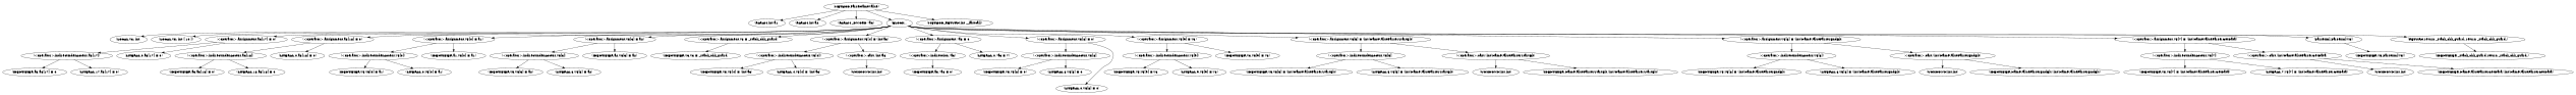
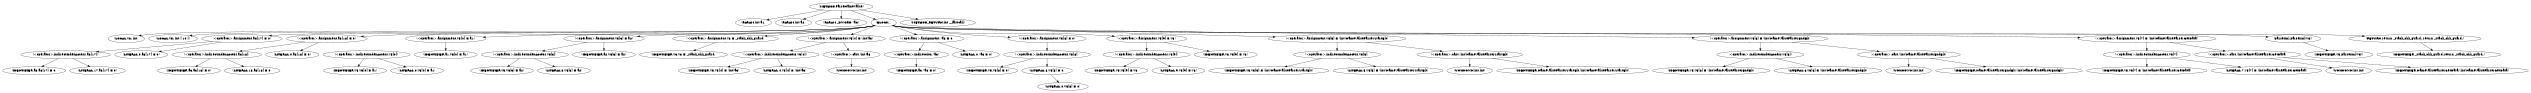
  digraph {
    n1 [label="(METHOD,ParseNameValue)"]
    n2 [label="(PARAM,int a1)"]
    n3 [label="(PARAM,int a2)"]
    n4 [label="(PARAM,_DWORD *a3)"]
    n5 [label="(BLOCK,,)"]
    n6 [label="(METHOD_RETURN,int __fastcall)"]
    n7 [label="(LOCAL,v3: int)"]
    n8 [label="(LOCAL,v5: int [ 10 ])"]
    n9 [label="(<operator>.assignment,a3[17] = 0)"]
    n10 [label="(<operator>.assignment,a3[18] = 0)"]
    n11 [label="(<operator>.assignment,v5[0] = a1)"]
    n12 [label="(<operator>.assignment,v5[3] = a2)"]
    n13 [label="(<operator>.assignment,v3 = _stack_chk_guard)"]
    n14 [label="(<operator>.assignment,v5[4] = (int)a3)"]
    n15 [label="(<operator>.assignment,*a3 = 0)"]
    n16 [label="(<operator>.assignment,v5[8] = 0)"]
    n17 [label="(<operator>.assignment,v5[9] = v3)"]
    n18 [label="(<operator>.assignment,v5[5] = (int)NameValueParserStartElt)"]
    n19 [label="(<operator>.assignment,v5[6] = (int)NameValueParserEndElt)"]
    n20 [label="(<operator>.assignment,v5[7] = (int)NameValueParserGetData)"]
    n21 [label="(parsexml,parsexml(v5))"]
    n22 [label="(RETURN,return _stack_chk_guard;,return _stack_chk_guard;)"]
    n23 [label="(<operator>.indirectIndexAccess,a3[17])"]
    n24 [label="(LITERAL,0,a3[17] = 0)"]
    n25 [label="(<operator>.indirectIndexAccess,a3[18])"]
    n26 [label="(LITERAL,0,a3[18] = 0)"]
    n27 [label="(<operator>.indirectIndexAccess,v5[0])"]
    n28 [label="(IDENTIFIER,a1,v5[0] = a1)"]
    n29 [label="(<operator>.indirectIndexAccess,v5[3])"]
    n30 [label="(IDENTIFIER,a2,v5[3] = a2)"]
    n31 [label="(IDENTIFIER,v3,v3 = _stack_chk_guard)"]
    n32 [label="(<operator>.indirectIndexAccess,v5[4])"]
    n33 [label="(<operator>.cast,(int)a3)"]
    n34 [label="(<operator>.indirection,*a3)"]
-   n35 [label="(LITERAL,0,*a3 = 7)"]
+   n35 [label="(LITERAL,0,*a3 = 0)"]
    n36 [label="(<operator>.indirectIndexAccess,v5[8])"]
    n37 [label="(LITERAL,0,v5[8] = 0)"]
    n38 [label="(<operator>.indirectIndexAccess,v5[9])"]
    n39 [label="(IDENTIFIER,v3,v5[9] = v3)"]
    n40 [label="(<operator>.indirectIndexAccess,v5[5])"]
    n41 [label="(<operator>.cast,(int)NameValueParserStartElt)"]
    n42 [label="(<operator>.indirectIndexAccess,v5[6])"]
    n43 [label="(<operator>.cast,(int)NameValueParserEndElt)"]
    n44 [label="(<operator>.indirectIndexAccess,v5[7])"]
    n45 [label="(<operator>.cast,(int)NameValueParserGetData)"]
    n46 [label="(IDENTIFIER,v5,parsexml(v5))"]
    n47 [label="(IDENTIFIER,_stack_chk_guard,return _stack_chk_guard;)"]
    n48 [label="(IDENTIFIER,a3,a3[17] = 0)"]
    n49 [label="(LITERAL,17,a3[17] = 0)"]
    n50 [label="(IDENTIFIER,a3,a3[18] = 0)"]
    n51 [label="(LITERAL,18,a3[18] = 0)"]
    n52 [label="(IDENTIFIER,v5,v5[0] = a1)"]
    n53 [label="(LITERAL,0,v5[0] = a1)"]
    n54 [label="(IDENTIFIER,v5,v5[3] = a2)"]
    n55 [label="(LITERAL,3,v5[3] = a2)"]
    n56 [label="(IDENTIFIER,v5,v5[4] = (int)a3)"]
    n57 [label="(LITERAL,4,v5[4] = (int)a3)"]
    n58 [label="(UNKNOWN,int,int)"]
    n59 [label="(IDENTIFIER,a3,*a3 = 0)"]
    n60 [label="(IDENTIFIER,v5,v5[8] = 0)"]
    n61 [label="(LITERAL,8,v5[8] = 0)"]
    n62 [label="(IDENTIFIER,v5,v5[9] = v3)"]
    n63 [label="(LITERAL,9,v5[9] = v3)"]
    n64 [label="(IDENTIFIER,v5,v5[5] = (int)NameValueParserStartElt)"]
    n65 [label="(LITERAL,5,v5[5] = (int)NameValueParserStartElt)"]
    n66 [label="(UNKNOWN,int,int)"]
    n67 [label="(IDENTIFIER,NameValueParserStartElt,(int)NameValueParserStartElt)"]
    n68 [label="(IDENTIFIER,v5,v5[6] = (int)NameValueParserEndElt)"]
    n69 [label="(LITERAL,6,v5[6] = (int)NameValueParserEndElt)"]
    n70 [label="(UNKNOWN,int,int)"]
    n71 [label="(IDENTIFIER,NameValueParserEndElt,(int)NameValueParserEndElt)"]
    n72 [label="(IDENTIFIER,v5,v5[7] = (int)NameValueParserGetData)"]
    n73 [label="(LITERAL,7,v5[7] = (int)NameValueParserGetData)"]
    n74 [label="(UNKNOWN,int,int)"]
    n75 [label="(IDENTIFIER,NameValueParserGetData,(int)NameValueParserGetData)"]
    n1 -> n2
    n1 -> n3
    n1 -> n4
    n1 -> n5
    n1 -> n6
    n5 -> n7
    n5 -> n8
    n5 -> n9
    n5 -> n10
    n5 -> n11
    n5 -> n12
    n5 -> n13
    n5 -> n14
    n5 -> n15
    n5 -> n16
    n5 -> n17
    n5 -> n18
    n5 -> n19
    n5 -> n20
    n5 -> n21
    n5 -> n22
    n9 -> n23
    n9 -> n24
    n10 -> n25
    n10 -> n26
-   n11 -> n27
    n11 -> n28
    n12 -> n29
    n12 -> n30
    n13 -> n31
    n14 -> n32
    n14 -> n33
    n15 -> n34
    n15 -> n35
    n16 -> n36
-   n16 -> n37
+   n61 -> n37
    n17 -> n38
    n17 -> n39
    n18 -> n40
    n18 -> n41
    n19 -> n42
    n19 -> n43
    n20 -> n44
    n20 -> n45
    n21 -> n46
    n22 -> n47
    n23 -> n48
    n23 -> n49
    n25 -> n50
    n25 -> n51
    n27 -> n52
    n27 -> n53
    n29 -> n54
    n29 -> n55
    n32 -> n56
    n32 -> n57
    n33 -> n58
    n34 -> n59
    n36 -> n60
    n36 -> n61
    n38 -> n62
    n38 -> n63
    n40 -> n64
    n40 -> n65
    n41 -> n66
    n41 -> n67
    n42 -> n68
    n42 -> n69
    n43 -> n70
    n43 -> n71
    n44 -> n72
    n44 -> n73
    n45 -> n74
    n45 -> n75
  }
